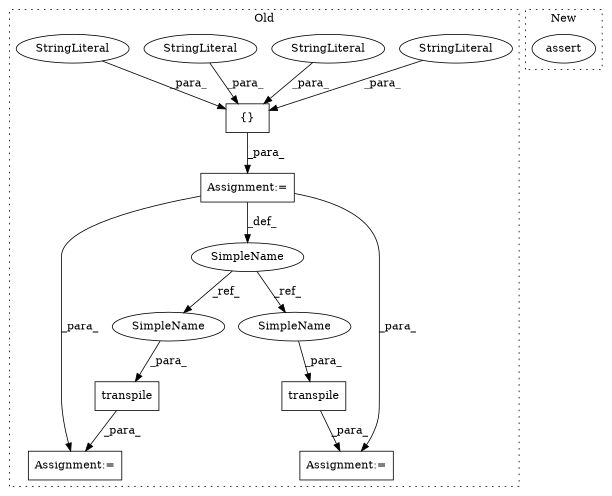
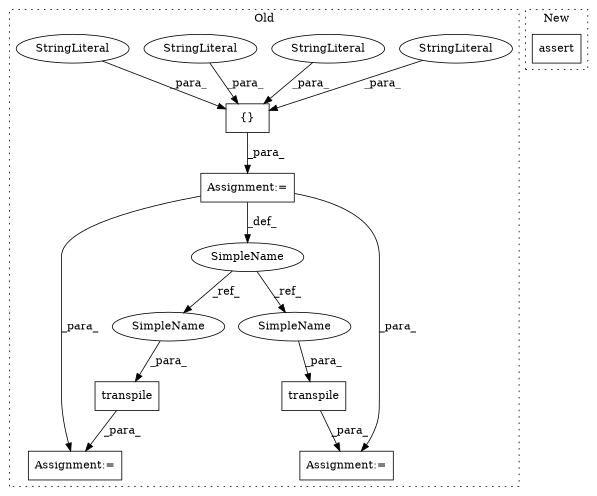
  digraph {
    node [a=45 l=4 shape=box]
    n1 [a=32 l="10,1" label=transpile s="9955,9985"]
    n2 [a=4 l="1,1" label="{}" s="8672,8692"]
    n3 [a=42 l=11 label=SimpleName s=8648 shape=ellipse]
    n4 [a=32 l="10,1" label=transpile s="10014,10042"]
    n5 [a=7 l=1 label="Assignment:=" s=9954]
    n6 [label=StringLiteral s=8688 shape=ellipse]
    n7 [label=StringLiteral s=8673 shape=ellipse]
    n8 [a=7 l=1 label="Assignment:=" s=8659]
    n9 [label=StringLiteral s=8683 shape=ellipse]
    n10 [label=StringLiteral s=8678 shape=ellipse]
    n11 [a=7 l=1 label="Assignment:=" s=10013]
    n12 [a=42 l=11 label=SimpleName s=9974 shape=ellipse]
    n13 [a=42 l=11 label=SimpleName s=10031 shape=ellipse]
-   n14 [a=32 l="18,1" label=assert s="10046,10070" shape=ellipse]
+   n14 [a=32 l="18,1" label=assert s="10046,10070"]
    subgraph cluster_1 {
      label=Old
      style=dotted
      n1
      n2
      n3
      n4
      n5
      n6
      n7
      n8
      n9
      n10
      n11
      n12
      n13
    }
    subgraph cluster_2 {
      label=New
      style=dotted
      n14
    }
    n1 -> n5 [label=_para_]
    n2 -> n8 [label=_para_]
    n3 -> n12 [label=_ref_]
    n3 -> n13 [label=_ref_]
    n4 -> n11 [label=_para_]
    n6 -> n2 [label=_para_]
    n7 -> n2 [label=_para_]
    n8 -> n3 [label=_def_]
    n8 -> n5 [label=_para_]
    n8 -> n11 [label=_para_]
    n9 -> n2 [label=_para_]
    n10 -> n2 [label=_para_]
    n12 -> n1 [label=_para_]
    n13 -> n4 [label=_para_]
  }
